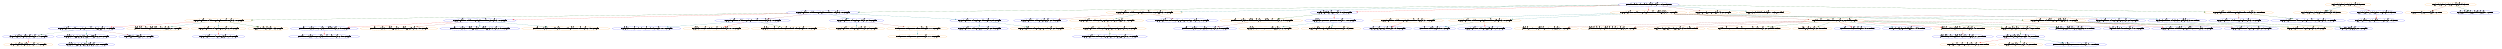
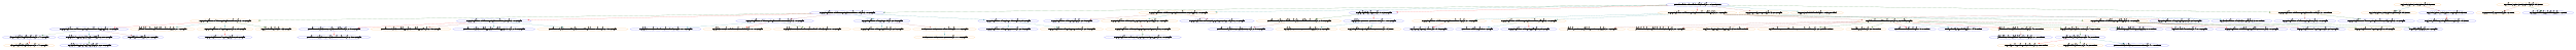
  digraph {
    node [color=blue]
    edge [color=teal]
    "com.sbomfinder:sbom-finder-backend:jar:1.0-SNAPSHOT"
    "org.springframework.boot:spring-boot-starter-web:jar:3.1.0:compile"
    "org.springframework.boot:spring-boot-starter-security:jar:3.1.0:compile" [color=darkorange]
    "org.flywaydb:flyway-core:jar:9.16.3:compile"
    "org.springframework.boot:spring-boot-starter-data-jpa:jar:3.1.0:compile" [color=darkorange]
    "org.postgresql:postgresql:jar:42.6.0:compile" [color=darkorange]
    "org.projectlombok:lombok:jar:1.18.30:provided" [color=darkorange]
    "org.springframework.boot:spring-boot-devtools:jar:3.1.0:runtime" [color=darkorange]
    "org.springframework.boot:spring-boot-starter:jar:3.1.0:compile" [color=darkorange]
    "org.springframework.boot:spring-boot-starter-json:jar:3.1.0:compile"
    "org.springframework.boot:spring-boot-starter-tomcat:jar:3.1.0:compile"
    "org.springframework:spring-web:jar:6.0.9:compile"
    "org.springframework:spring-webmvc:jar:6.0.9:compile"
    "org.springframework:spring-aop:jar:6.0.9:compile"
    "org.springframework.security:spring-security-config:jar:6.1.0:compile" [color=darkorange]
    "org.springframework.security:spring-security-web:jar:6.1.0:compile"
    "com.fasterxml.jackson.dataformat:jackson-dataformat-toml:jar:2.15.0:compile" [color=darkorange]
    "org.apache.commons:commons-text:jar:1.10.0:compile"
    "org.junit.jupiter:junit-jupiter:jar:5.9.2:test" [color=darkorange]
    "org.junit.jupiter:junit-jupiter-params:jar:5.9.3:test" [color=darkorange]
    "org.junit.jupiter:junit-jupiter-engine:jar:5.9.3:test"
    "org.springframework.boot:spring-boot-starter-aop:jar:3.1.0:compile" [color=darkorange]
    "org.springframework.boot:spring-boot-starter-jdbc:jar:3.1.0:compile" [color=darkorange]
    "org.hibernate.orm:hibernate-core:jar:6.2.2.Final:compile" [color=darkorange]
    "org.springframework.data:spring-data-jpa:jar:3.1.0:compile" [color=darkorange]
    "org.springframework:spring-aspects:jar:6.0.9:compile"
    "org.checkerframework:checker-qual:jar:3.31.0:runtime"
    "org.springframework.boot:spring-boot:jar:3.1.0:compile"
    "org.springframework.boot:spring-boot-autoconfigure:jar:3.1.0:compile"
    "org.springframework.boot:spring-boot-starter-logging:jar:3.1.0:compile"
    "jakarta.annotation:jakarta.annotation-api:jar:2.1.1:compile" [color=darkorange]
    "org.springframework:spring-core:jar:6.0.9:compile" [color=darkorange]
    "org.yaml:snakeyaml:jar:1.33:compile" [color=darkorange]
    "com.fasterxml.jackson.core:jackson-databind:jar:2.15.0:compile"
    "com.fasterxml.jackson.datatype:jackson-datatype-jdk8:jar:2.15.0:compile" [color=darkorange]
    "com.fasterxml.jackson.datatype:jackson-datatype-jsr310:jar:2.15.0:compile"
    "com.fasterxml.jackson.module:jackson-module-parameter-names:jar:2.15.0:compile" [color=darkorange]
    "org.apache.tomcat.embed:tomcat-embed-core:jar:10.1.8:compile"
    "org.apache.tomcat.embed:tomcat-embed-el:jar:10.1.8:compile" [color=darkorange]
    "org.apache.tomcat.embed:tomcat-embed-websocket:jar:10.1.8:compile" [color=darkorange]
    "org.springframework:spring-beans:jar:6.0.9:compile" [color=darkorange]
    "io.micrometer:micrometer-observation:jar:1.11.0:compile" [color=darkorange]
    "org.springframework:spring-context:jar:6.0.9:compile"
    "org.springframework:spring-expression:jar:6.0.9:compile" [color=darkorange]
    "org.springframework.security:spring-security-core:jar:6.1.0:compile" [color=darkorange]
    "com.fasterxml.jackson.core:jackson-core:jar:2.15.0:compile"
    "org.apache.commons:commons-lang3:jar:3.12.0:compile" [color=darkorange]
    "org.junit.platform:junit-platform-commons:jar:1.9.3:test" [color=darkorange]
-   "org.junit.jupiter:junit-jupiter-api:jar:5.9.3:test" [color=darkorange]
+   "org.junit.jupiter:junit-jupiter-api:jar:5.9.3:test" [color=darkorange label="org.zaxxer.jupiter:junit-jupiter-api:jar:5.9.3:test"]
    "org.opentest4j:opentest4j:jar:1.2.0:test" [color=darkorange]
    "org.apiguardian:apiguardian-api:jar:1.1.2:test"
    "org.junit.platform:junit-platform-engine:jar:1.9.3:test"
    "org.aspectj:aspectjweaver:jar:1.9.19:compile"
    "com.zaxxer:HikariCP:jar:5.0.1:compile"
    "org.springframework:spring-jdbc:jar:6.0.9:compile"
    "jakarta.persistence:jakarta.persistence-api:jar:3.1.0:compile" [color=darkorange]
    "jakarta.transaction:jakarta.transaction-api:jar:2.0.1:compile" [color=darkorange]
    "org.jboss.logging:jboss-logging:jar:3.5.0.Final:runtime" [color=darkorange]
    "org.hibernate.common:hibernate-commons-annotations:jar:6.0.6.Final:runtime" [color=darkorange]
    "io.smallrye:jandex:jar:3.0.5:runtime" [color=darkorange]
    "com.fasterxml:classmate:jar:1.5.1:runtime"
    "net.bytebuddy:byte-buddy:jar:1.14.4:runtime"
    "jakarta.xml.bind:jakarta.xml.bind-api:jar:4.0.0:runtime" [color=darkorange]
    "org.glassfish.jaxb:jaxb-runtime:jar:4.0.2:runtime" [color=darkorange]
    "jakarta.inject:jakarta.inject-api:jar:2.0.1:runtime"
    "org.antlr:antlr4-runtime:jar:4.10.1:compile"
    "org.springframework.data:spring-data-commons:jar:3.1.0:compile"
    "org.springframework:spring-orm:jar:6.0.9:compile"
    "org.springframework:spring-tx:jar:6.0.9:compile" [color=darkorange]
    "org.slf4j:slf4j-api:jar:2.0.7:compile"
    "ch.qos.logback:logback-classic:jar:1.4.7:compile"
    "org.apache.logging.log4j:log4j-to-slf4j:jar:2.20.0:compile"
    "org.slf4j:jul-to-slf4j:jar:2.0.7:compile"
    "org.springframework:spring-jcl:jar:6.0.9:compile"
    "com.fasterxml.jackson.core:jackson-annotations:jar:2.15.0:compile"
    "io.micrometer:micrometer-commons:jar:1.11.0:compile" [color=darkorange]
    "ch.qos.logback:logback-core:jar:1.4.7:compile" [color=darkorange]
    "org.apache.logging.log4j:log4j-api:jar:2.20.0:compile"
    "org.springframework.security:spring-security-crypto:jar:6.1.0:compile"
    "jakarta.activation:jakarta.activation-api:jar:2.1.2:runtime"
    "org.glassfish.jaxb:jaxb-core:jar:4.0.2:runtime"
    "org.eclipse.angus:angus-activation:jar:2.0.0:runtime" [color=darkorange]
    "org.glassfish.jaxb:txw2:jar:4.0.2:runtime" [color=darkorange]
    "com.sun.istack:istack-commons-runtime:jar:4.1.1:runtime"
    "com.sbomfinder:sbom-finder-backend:jar:1.0-SNAPSHOT" -> "org.springframework.boot:spring-boot-starter-web:jar:3.1.0:compile" [color=darkgreen]
    "com.sbomfinder:sbom-finder-backend:jar:1.0-SNAPSHOT" -> "org.springframework.boot:spring-boot-starter-security:jar:3.1.0:compile"
    "com.sbomfinder:sbom-finder-backend:jar:1.0-SNAPSHOT" -> "org.flywaydb:flyway-core:jar:9.16.3:compile" [color=red]
    "com.sbomfinder:sbom-finder-backend:jar:1.0-SNAPSHOT" -> "org.springframework.boot:spring-boot-starter-data-jpa:jar:3.1.0:compile" [color=red]
    "com.sbomfinder:sbom-finder-backend:jar:1.0-SNAPSHOT" -> "org.postgresql:postgresql:jar:42.6.0:compile" [color=brown]
    "com.sbomfinder:sbom-finder-backend:jar:1.0-SNAPSHOT" -> "org.projectlombok:lombok:jar:1.18.30:provided"
    "com.sbomfinder:sbom-finder-backend:jar:1.0-SNAPSHOT" -> "org.springframework.boot:spring-boot-devtools:jar:3.1.0:runtime" [color=darkgreen]
    "org.springframework.boot:spring-boot-starter-web:jar:3.1.0:compile" -> "org.springframework.boot:spring-boot-starter:jar:3.1.0:compile" [color=darkgreen]
    "org.springframework.boot:spring-boot-starter-web:jar:3.1.0:compile" -> "org.springframework.boot:spring-boot-starter-json:jar:3.1.0:compile" [color=red]
    "org.springframework.boot:spring-boot-starter-web:jar:3.1.0:compile" -> "org.springframework.boot:spring-boot-starter-tomcat:jar:3.1.0:compile" [color=brown]
    "org.springframework.boot:spring-boot-starter-web:jar:3.1.0:compile" -> "org.springframework:spring-web:jar:6.0.9:compile"
    "org.springframework.boot:spring-boot-starter-web:jar:3.1.0:compile" -> "org.springframework:spring-webmvc:jar:6.0.9:compile"
    "org.springframework.boot:spring-boot-starter-security:jar:3.1.0:compile" -> "org.springframework:spring-aop:jar:6.0.9:compile" [color=brown]
    "org.springframework.boot:spring-boot-starter-security:jar:3.1.0:compile" -> "org.springframework.security:spring-security-config:jar:6.1.0:compile"
    "org.springframework.boot:spring-boot-starter-security:jar:3.1.0:compile" -> "org.springframework.security:spring-security-web:jar:6.1.0:compile" [color=brown]
    "org.flywaydb:flyway-core:jar:9.16.3:compile" -> "com.fasterxml.jackson.dataformat:jackson-dataformat-toml:jar:2.15.0:compile" [color=darkgreen]
    "org.flywaydb:flyway-core:jar:9.16.3:compile" -> "org.apache.commons:commons-text:jar:1.10.0:compile" [color=red]
    "org.springframework.boot:spring-boot-starter-data-jpa:jar:3.1.0:compile" -> "org.springframework.boot:spring-boot-starter-aop:jar:3.1.0:compile"
    "org.springframework.boot:spring-boot-starter-data-jpa:jar:3.1.0:compile" -> "org.springframework.boot:spring-boot-starter-jdbc:jar:3.1.0:compile"
    "org.springframework.boot:spring-boot-starter-data-jpa:jar:3.1.0:compile" -> "org.hibernate.orm:hibernate-core:jar:6.2.2.Final:compile" [color=brown]
    "org.springframework.boot:spring-boot-starter-data-jpa:jar:3.1.0:compile" -> "org.springframework.data:spring-data-jpa:jar:3.1.0:compile" [color=darkgreen]
    "org.springframework.boot:spring-boot-starter-data-jpa:jar:3.1.0:compile" -> "org.springframework:spring-aspects:jar:6.0.9:compile" [color=brown]
    "org.postgresql:postgresql:jar:42.6.0:compile" -> "org.checkerframework:checker-qual:jar:3.31.0:runtime"
    "org.springframework.boot:spring-boot-devtools:jar:3.1.0:runtime" -> "org.springframework.boot:spring-boot:jar:3.1.0:compile" [color=brown]
    "org.springframework.boot:spring-boot-devtools:jar:3.1.0:runtime" -> "org.springframework.boot:spring-boot-autoconfigure:jar:3.1.0:compile" [color=darkgreen]
    "org.springframework.boot:spring-boot-starter:jar:3.1.0:compile" -> "org.springframework.boot:spring-boot-starter-logging:jar:3.1.0:compile" [color=red]
    "org.springframework.boot:spring-boot-starter:jar:3.1.0:compile" -> "jakarta.annotation:jakarta.annotation-api:jar:2.1.1:compile"
    "org.springframework.boot:spring-boot-starter:jar:3.1.0:compile" -> "org.springframework:spring-core:jar:6.0.9:compile"
    "org.springframework.boot:spring-boot-starter:jar:3.1.0:compile" -> "org.yaml:snakeyaml:jar:1.33:compile" [color=darkgreen]
    "org.springframework.boot:spring-boot-starter-json:jar:3.1.0:compile" -> "com.fasterxml.jackson.core:jackson-databind:jar:2.15.0:compile" [color=red]
    "org.springframework.boot:spring-boot-starter-json:jar:3.1.0:compile" -> "com.fasterxml.jackson.datatype:jackson-datatype-jdk8:jar:2.15.0:compile" [color=brown]
    "org.springframework.boot:spring-boot-starter-json:jar:3.1.0:compile" -> "com.fasterxml.jackson.datatype:jackson-datatype-jsr310:jar:2.15.0:compile"
    "org.springframework.boot:spring-boot-starter-json:jar:3.1.0:compile" -> "com.fasterxml.jackson.module:jackson-module-parameter-names:jar:2.15.0:compile"
    "org.springframework.boot:spring-boot-starter-tomcat:jar:3.1.0:compile" -> "org.apache.tomcat.embed:tomcat-embed-core:jar:10.1.8:compile"
    "org.springframework.boot:spring-boot-starter-tomcat:jar:3.1.0:compile" -> "org.apache.tomcat.embed:tomcat-embed-el:jar:10.1.8:compile" [color=red]
    "org.springframework.boot:spring-boot-starter-tomcat:jar:3.1.0:compile" -> "org.apache.tomcat.embed:tomcat-embed-websocket:jar:10.1.8:compile" [color=darkgreen]
    "org.springframework:spring-web:jar:6.0.9:compile" -> "org.springframework:spring-beans:jar:6.0.9:compile"
    "org.springframework:spring-web:jar:6.0.9:compile" -> "io.micrometer:micrometer-observation:jar:1.11.0:compile" [color=brown]
    "org.springframework:spring-webmvc:jar:6.0.9:compile" -> "org.springframework:spring-context:jar:6.0.9:compile"
    "org.springframework:spring-webmvc:jar:6.0.9:compile" -> "org.springframework:spring-expression:jar:6.0.9:compile"
    "org.springframework.security:spring-security-config:jar:6.1.0:compile" -> "org.springframework.security:spring-security-core:jar:6.1.0:compile" [color=brown]
    "com.fasterxml.jackson.dataformat:jackson-dataformat-toml:jar:2.15.0:compile" -> "com.fasterxml.jackson.core:jackson-core:jar:2.15.0:compile" [color=brown]
    "org.apache.commons:commons-text:jar:1.10.0:compile" -> "org.apache.commons:commons-lang3:jar:3.12.0:compile"
    "org.apache.commons:commons-text:jar:1.10.0:compile" -> "org.junit.platform:junit-platform-commons:jar:1.9.3:test"
    "org.junit.jupiter:junit-jupiter:jar:5.9.2:test" -> "org.junit.jupiter:junit-jupiter-params:jar:5.9.3:test"
    "org.junit.jupiter:junit-jupiter:jar:5.9.2:test" -> "org.junit.jupiter:junit-jupiter-engine:jar:5.9.3:test" [color=brown]
    "org.junit.jupiter:junit-jupiter-engine:jar:5.9.3:test" -> "org.junit.platform:junit-platform-engine:jar:1.9.3:test" [color=red]
    "org.springframework.boot:spring-boot-starter-aop:jar:3.1.0:compile" -> "org.aspectj:aspectjweaver:jar:1.9.19:compile" [color=red]
    "org.springframework.boot:spring-boot-starter-jdbc:jar:3.1.0:compile" -> "com.zaxxer:HikariCP:jar:5.0.1:compile"
    "org.springframework.boot:spring-boot-starter-jdbc:jar:3.1.0:compile" -> "org.springframework:spring-jdbc:jar:6.0.9:compile" [color=red]
    "org.hibernate.orm:hibernate-core:jar:6.2.2.Final:compile" -> "jakarta.persistence:jakarta.persistence-api:jar:3.1.0:compile" [color=brown]
    "org.hibernate.orm:hibernate-core:jar:6.2.2.Final:compile" -> "jakarta.transaction:jakarta.transaction-api:jar:2.0.1:compile" [color=brown]
    "org.hibernate.orm:hibernate-core:jar:6.2.2.Final:compile" -> "org.jboss.logging:jboss-logging:jar:3.5.0.Final:runtime" [color=brown]
    "org.hibernate.orm:hibernate-core:jar:6.2.2.Final:compile" -> "org.hibernate.common:hibernate-commons-annotations:jar:6.0.6.Final:runtime" [color=darkgreen]
    "org.hibernate.orm:hibernate-core:jar:6.2.2.Final:compile" -> "io.smallrye:jandex:jar:3.0.5:runtime" [color=darkgreen]
    "org.hibernate.orm:hibernate-core:jar:6.2.2.Final:compile" -> "com.fasterxml:classmate:jar:1.5.1:runtime" [color=red]
    "org.hibernate.orm:hibernate-core:jar:6.2.2.Final:compile" -> "net.bytebuddy:byte-buddy:jar:1.14.4:runtime"
    "org.hibernate.orm:hibernate-core:jar:6.2.2.Final:compile" -> "jakarta.xml.bind:jakarta.xml.bind-api:jar:4.0.0:runtime" [color=red]
    "org.hibernate.orm:hibernate-core:jar:6.2.2.Final:compile" -> "org.glassfish.jaxb:jaxb-runtime:jar:4.0.2:runtime" [color=darkgreen]
    "org.hibernate.orm:hibernate-core:jar:6.2.2.Final:compile" -> "jakarta.inject:jakarta.inject-api:jar:2.0.1:runtime" [color=darkgreen]
    "org.hibernate.orm:hibernate-core:jar:6.2.2.Final:compile" -> "org.antlr:antlr4-runtime:jar:4.10.1:compile" [color=brown]
    "org.springframework.data:spring-data-jpa:jar:3.1.0:compile" -> "org.springframework.data:spring-data-commons:jar:3.1.0:compile" [color=red]
    "org.springframework.data:spring-data-jpa:jar:3.1.0:compile" -> "org.springframework:spring-orm:jar:6.0.9:compile" [color=brown]
    "org.springframework.data:spring-data-jpa:jar:3.1.0:compile" -> "org.springframework:spring-tx:jar:6.0.9:compile" [color=darkgreen]
    "org.springframework.data:spring-data-jpa:jar:3.1.0:compile" -> "org.slf4j:slf4j-api:jar:2.0.7:compile" [color=darkgreen]
    "org.springframework.boot:spring-boot-starter-logging:jar:3.1.0:compile" -> "ch.qos.logback:logback-classic:jar:1.4.7:compile" [color=darkgreen]
    "org.springframework.boot:spring-boot-starter-logging:jar:3.1.0:compile" -> "org.apache.logging.log4j:log4j-to-slf4j:jar:2.20.0:compile"
    "org.springframework.boot:spring-boot-starter-logging:jar:3.1.0:compile" -> "org.slf4j:jul-to-slf4j:jar:2.0.7:compile" [color=brown]
    "org.springframework:spring-core:jar:6.0.9:compile" -> "org.springframework:spring-jcl:jar:6.0.9:compile" [color=red]
    "com.fasterxml.jackson.core:jackson-databind:jar:2.15.0:compile" -> "com.fasterxml.jackson.core:jackson-annotations:jar:2.15.0:compile" [color=red]
    "io.micrometer:micrometer-observation:jar:1.11.0:compile" -> "io.micrometer:micrometer-commons:jar:1.11.0:compile"
    "org.springframework.security:spring-security-core:jar:6.1.0:compile" -> "org.springframework.security:spring-security-crypto:jar:6.1.0:compile" [color=darkgreen]
    "org.junit.jupiter:junit-jupiter-api:jar:5.9.3:test" -> "org.opentest4j:opentest4j:jar:1.2.0:test" [color=brown]
    "org.junit.jupiter:junit-jupiter-api:jar:5.9.3:test" -> "org.apiguardian:apiguardian-api:jar:1.1.2:test" [color=darkgreen]
    "jakarta.xml.bind:jakarta.xml.bind-api:jar:4.0.0:runtime" -> "jakarta.activation:jakarta.activation-api:jar:2.1.2:runtime" [color=brown]
    "org.glassfish.jaxb:jaxb-runtime:jar:4.0.2:runtime" -> "org.glassfish.jaxb:jaxb-core:jar:4.0.2:runtime" [color=darkgreen]
    "ch.qos.logback:logback-classic:jar:1.4.7:compile" -> "ch.qos.logback:logback-core:jar:1.4.7:compile" [color=red]
    "org.apache.logging.log4j:log4j-to-slf4j:jar:2.20.0:compile" -> "org.apache.logging.log4j:log4j-api:jar:2.20.0:compile" [color=darkgreen]
    "org.glassfish.jaxb:jaxb-core:jar:4.0.2:runtime" -> "org.eclipse.angus:angus-activation:jar:2.0.0:runtime" [color=red]
    "org.glassfish.jaxb:jaxb-core:jar:4.0.2:runtime" -> "org.glassfish.jaxb:txw2:jar:4.0.2:runtime" [color=darkgreen]
    "org.glassfish.jaxb:jaxb-core:jar:4.0.2:runtime" -> "com.sun.istack:istack-commons-runtime:jar:4.1.1:runtime"
  }
